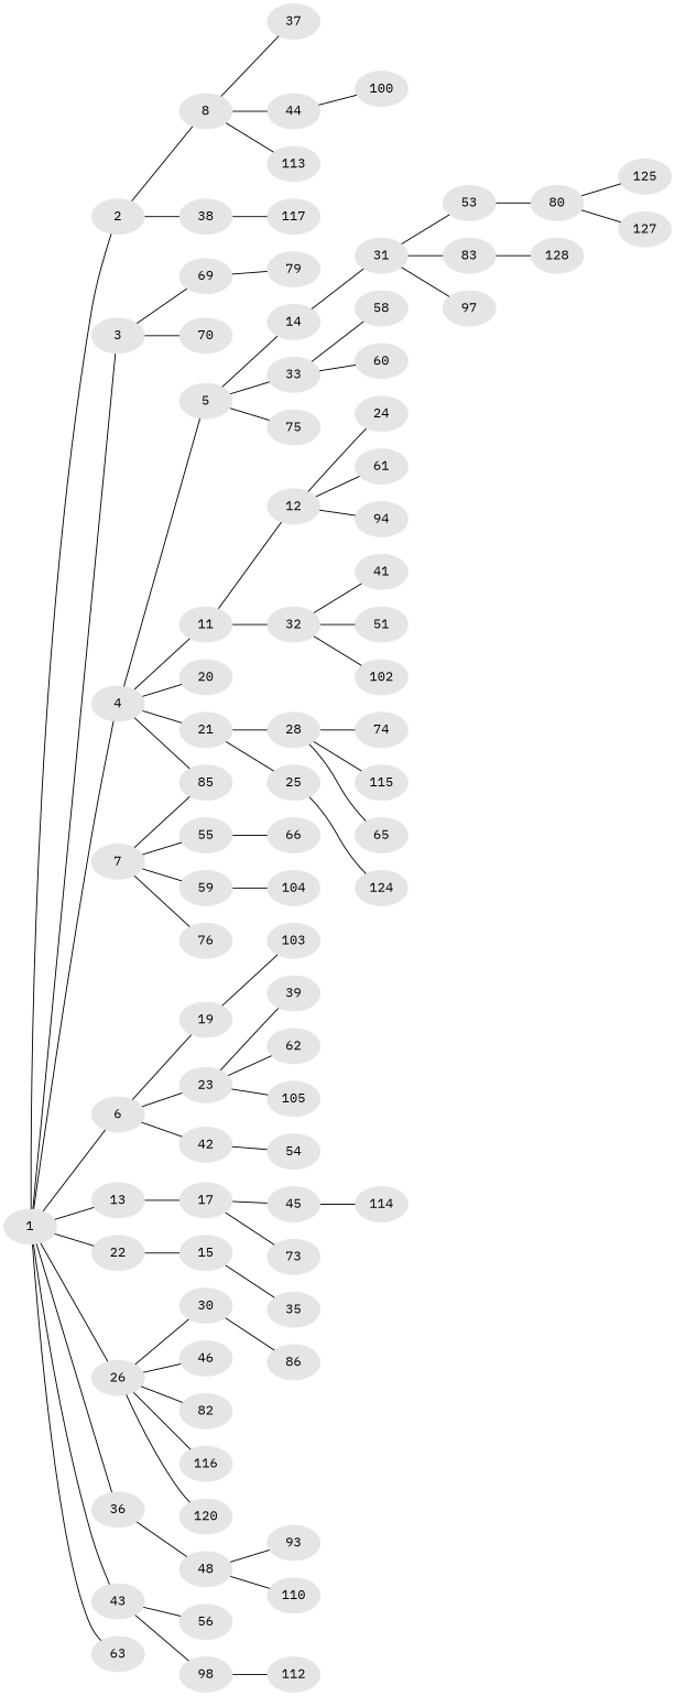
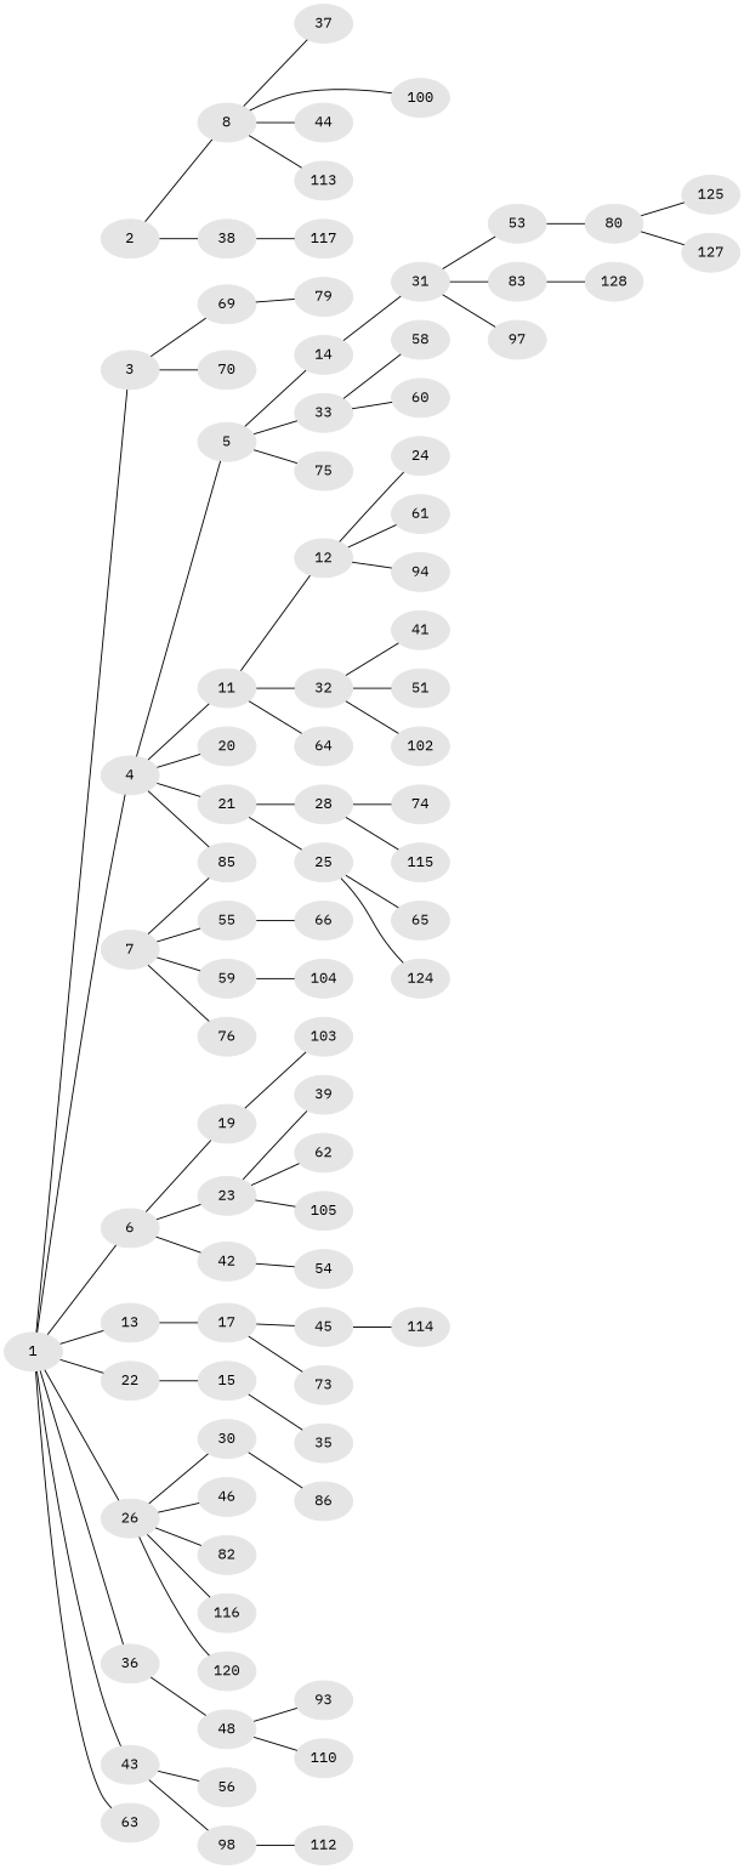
  graph {
    fontname="IBM Plex Mono"
    rankdir=LR
    node [color=gray90 fontname="IBM Plex Mono" style=filled]
    edge [fontname="IBM Plex Mono"]
    1 [super="+9"]
    2 [super="+68"]
    3 [super="+50"]
    4 [super="+10"]
    6 [super="+16"]
    13
    22 [super="+126"]
    26 [super="+29"]
    36 [super="+92"]
    43 [super="+91"]
    63
    8
    38
    69 [super="+71"]
    70 [super="+122"]
    5 [super="+72"]
    11 [super="+57"]
    20
    21 [super="+101"]
    85 [super="+96"]
    19 [super="+27"]
    23 [super="+52"]
    42
    17 [super="+18"]
    15 [super="+109"]
    35
    30
    46
    82
    116
    120
    48
    56
    98 [super="+108"]
    37
    44 [super="+99"]
    113
    117
    79
    14 [super="+118"]
    33 [super="+34"]
    75 [super="+84"]
    7 [super="+40"]
    55
    59 [super="+87"]
    76
    12 [super="+90"]
    32 [super="+129"]
+   64
    25 [super="+49"]
    28 [super="+78"]
    31 [super="+47"]
    58
    60
    103
    39
    62 [super="+123"]
    105 [super="+107"]
    54
    66 [super="+81"]
    104 [super="+119"]
    100
    24
    61
    94
    41
    51 [super="+77"]
    102
    45 [super="+67"]
    73
    53 [super="+89"]
    83 [super="+95"]
    97
    114
    65
    124
    74
    115
    86
    80 [super="+88"]
    128
    93 [super="+111"]
    110
    112 [super="+121"]
    125
    127 [super="+130"]
-   1 -- 2
    1 -- 3
    1 -- 4
    1 -- 6
    1 -- 13
    1 -- 22
    1 -- 26
    1 -- 36
    1 -- 43
    1 -- 63
    2 -- 8
    2 -- 38
    3 -- 69
    3 -- 70
    4 -- 5
    4 -- 11
    4 -- 20
    4 -- 21
    4 -- 85
    6 -- 19
    6 -- 23
    6 -- 42
    13 -- 17
    22 -- 15
    26 -- 30
    26 -- 46
    26 -- 82
    26 -- 116
    26 -- 120
    36 -- 48
    43 -- 56
    43 -- 98
    8 -- 37
    8 -- 44
    8 -- 113
    38 -- 117
    69 -- 79
    5 -- 14
    5 -- 33
    5 -- 75
    11 -- 12
    11 -- 32
+   11 -- 64
    21 -- 25
    21 -- 28
    19 -- 103
    23 -- 39
    23 -- 62
    23 -- 105
    42 -- 54
    17 -- 45
    17 -- 73
    15 -- 35
    30 -- 86
    48 -- 93
    48 -- 110
    98 -- 112
-   44 -- 100
+   8 -- 100
    14 -- 31
    33 -- 58
    33 -- 60
    7 -- 85
    7 -- 55
    7 -- 59
    7 -- 76
    55 -- 66
    59 -- 104
    12 -- 24
    12 -- 61
    12 -- 94
    32 -- 41
    32 -- 51
    32 -- 102
-   28 -- 65
+   25 -- 65
    25 -- 124
    28 -- 74
    28 -- 115
    31 -- 53
    31 -- 83
    31 -- 97
    45 -- 114
    53 -- 80
    83 -- 128
    80 -- 125
    80 -- 127
  }
